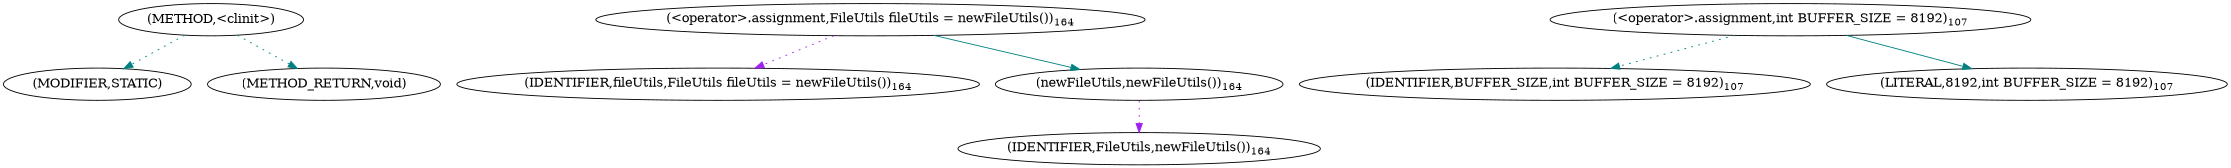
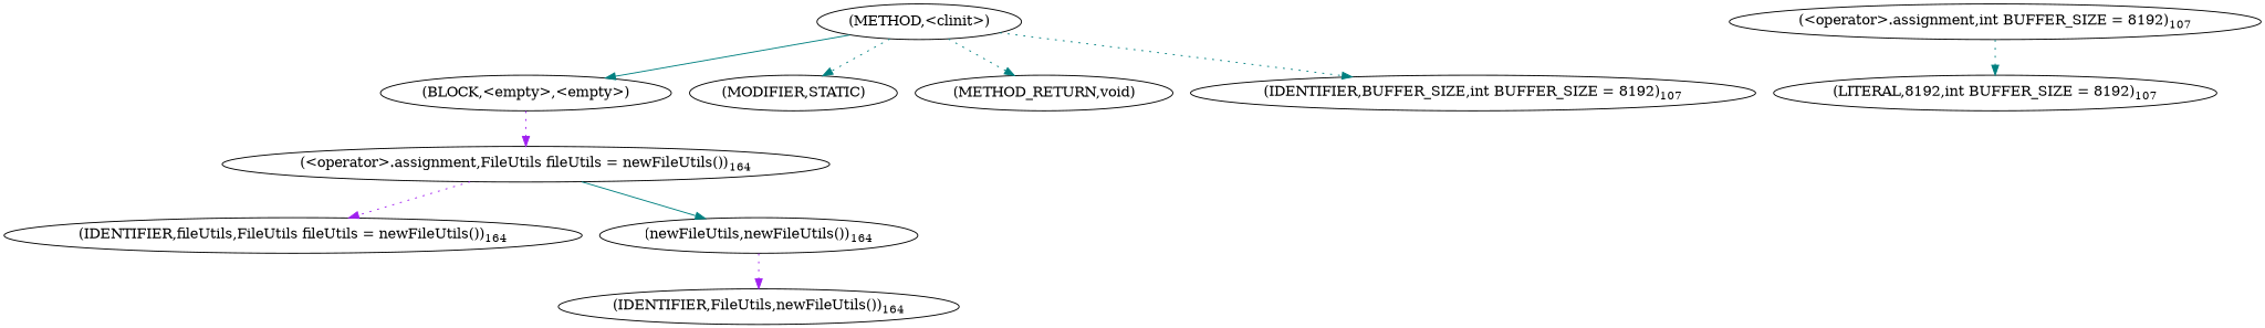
  digraph {
    edge [color=teal style=dotted]
    n1 [label=<(METHOD,&lt;clinit&gt;)>]
+   n2 [label=<(BLOCK,&lt;empty&gt;,&lt;empty&gt;)>]
    n3 [label=<(MODIFIER,STATIC)>]
    n4 [label=<(METHOD_RETURN,void)>]
    n5 [label=<(&lt;operator&gt;.assignment,FileUtils fileUtils = newFileUtils())<SUB>164</SUB>>]
    n6 [label=<(&lt;operator&gt;.assignment,int BUFFER_SIZE = 8192)<SUB>107</SUB>>]
    n7 [label=<(IDENTIFIER,BUFFER_SIZE,int BUFFER_SIZE = 8192)<SUB>107</SUB>>]
    n8 [label=<(LITERAL,8192,int BUFFER_SIZE = 8192)<SUB>107</SUB>>]
    n9 [label=<(IDENTIFIER,fileUtils,FileUtils fileUtils = newFileUtils())<SUB>164</SUB>>]
    n10 [label=<(newFileUtils,newFileUtils())<SUB>164</SUB>>]
    n11 [label=<(IDENTIFIER,FileUtils,newFileUtils())<SUB>164</SUB>>]
+   n1 -> n2 [style=solid]
    n1 -> n3
    n1 -> n4
+   n2 -> n5 [color=purple]
    n5 -> n9 [color=purple]
    n5 -> n10 [style=solid]
-   n6 -> n7
-   n6 -> n8 [style=solid]
+   n1 -> n7
+   n6 -> n8
    n10 -> n11 [color=purple]
  }
